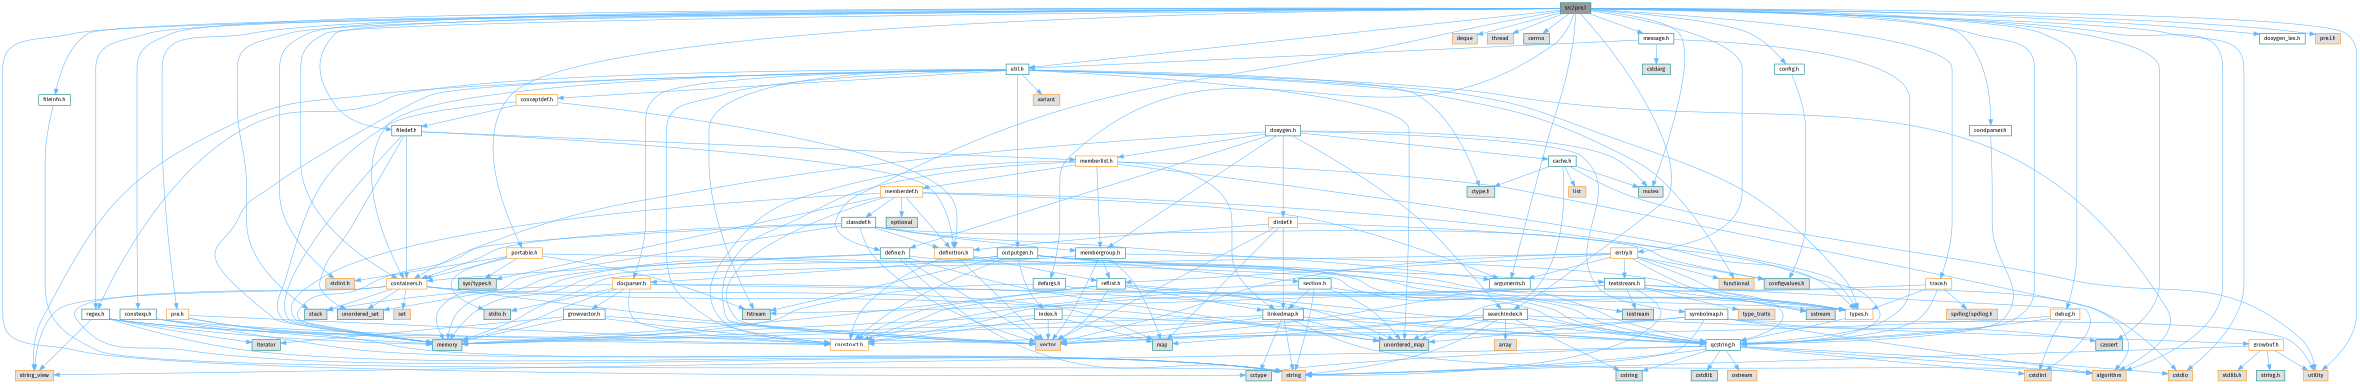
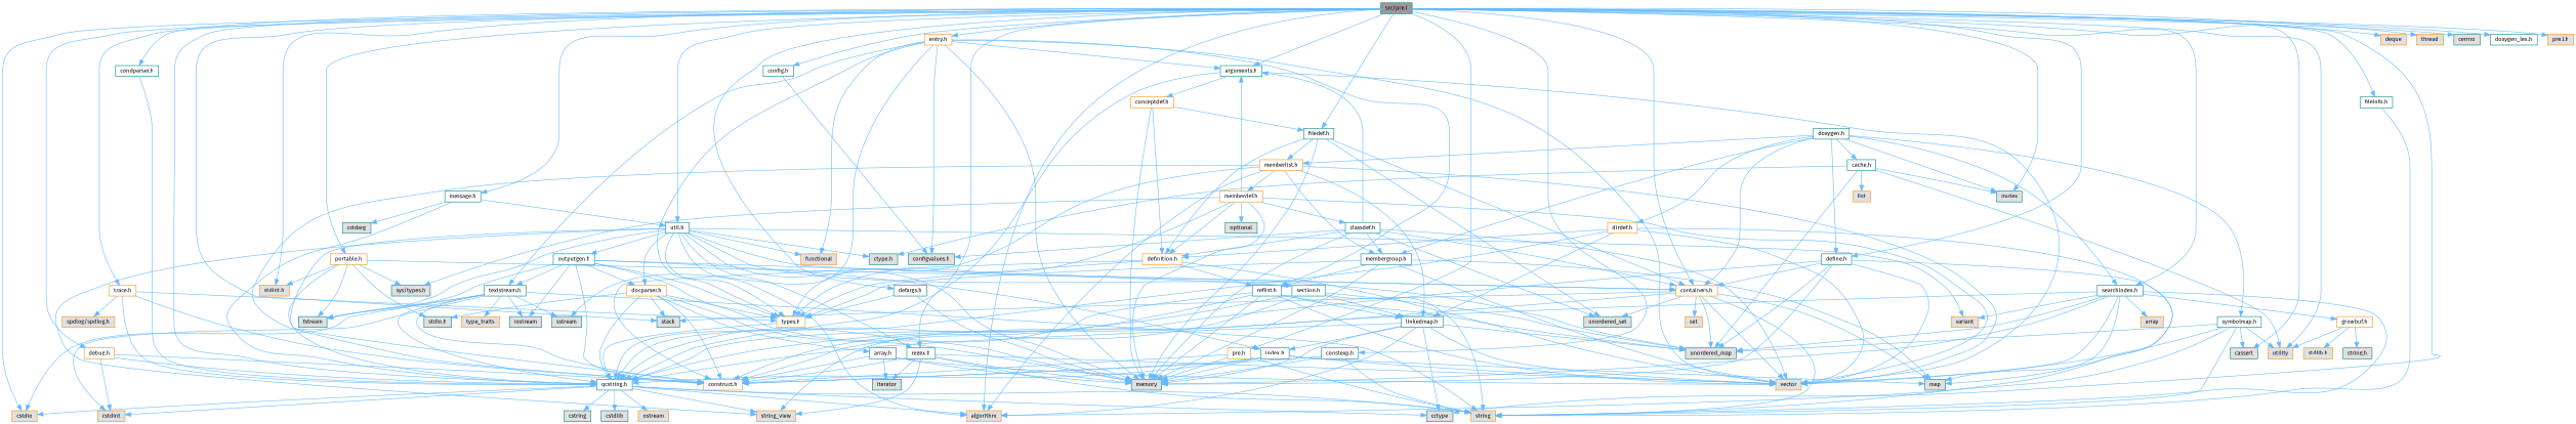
  digraph {
    fontname="Fira Sans"
    node [color=teal fillcolor="#E0E0E0" fontname="Fira Sans" fontsize=10 shape=box style=filled]
    edge [color=steelblue1 fontname="Fira Sans" fontsize=10 labelfontname=Helvetica labelfontsize=10 style=solid]
    n1 [fillcolor=grey60 fontcolor=black height=0.2 label="src/pre.l" width=0.4]
    n2 [color=darkorange height=0.2 label="stdint.h" width=0.4]
    n3 [height=0.2 label=mutex width=0.4]
    n4 [color=darkorange fillcolor=white height=0.2 label="containers.h" width=0.4]
    n5 [height=0.2 label=stack width=0.4]
    n6 [fillcolor=white height=0.2 label="qcstring.h" width=0.4]
    n7 [color=darkorange height=0.2 label=algorithm width=0.4]
    n8 [height=0.2 label=cctype width=0.4]
    n9 [color=darkorange height=0.2 label=cstdio width=0.4]
    n10 [fillcolor=white height=0.2 label="arguments.h" width=0.4]
    n11 [fillcolor=white height=0.2 label="define.h" width=0.4]
    n12 [color=darkorange height=0.2 label=utility width=0.4]
    n13 [height=0.2 label=cassert width=0.4]
    n14 [color=darkorange height=0.2 label=deque width=0.4]
    n15 [color=darkorange height=0.2 label=thread width=0.4]
    n16 [height=0.2 label=cerrno width=0.4]
    n17 [color=darkorange fillcolor=white height=0.2 label="pre.h" width=0.4]
    n18 [fillcolor=white height=0.2 label="constexp.h" width=0.4]
    n19 [fillcolor=white height=0.2 label="message.h" width=0.4]
    n20 [fillcolor=white height=0.2 label="util.h" width=0.4]
    n21 [fillcolor=white height=0.2 label="regex.h" width=0.4]
    n22 [fillcolor=white height=0.2 label="filedef.h" width=0.4]
    n23 [fillcolor=white height=0.2 label="defargs.h" width=0.4]
    n24 [color=darkorange fillcolor=white height=0.2 label="debug.h" width=0.4]
    n25 [color=darkorange fillcolor=white height=0.2 label="portable.h" width=0.4]
    n26 [color=darkorange fillcolor=white height=0.2 label="entry.h" width=0.4]
    n27 [fillcolor=white height=0.2 label="condparser.h" width=0.4]
    n28 [fillcolor=white height=0.2 label="config.h" width=0.4]
    n29 [fillcolor=white height=0.2 label="fileinfo.h" width=0.4]
    n30 [color=darkorange fillcolor=white height=0.2 label="trace.h" width=0.4]
    n31 [fillcolor=white height=0.2 label="doxygen_lex.h" width=0.4]
    n32 [color=darkorange height=0.2 label="pre.l.h" width=0.4]
    n33 [fillcolor=white height=0.2 label="searchindex.h" width=0.4]
    n34 [fillcolor=white height=0.2 label="doxygen.h" width=0.4]
    n35 [fillcolor=white height=0.2 label="membergroup.h" width=0.4]
    n36 [color=darkorange fillcolor=white height=0.2 label="dirdef.h" width=0.4]
    n37 [color=darkorange fillcolor=white height=0.2 label="memberlist.h" width=0.4]
    n38 [fillcolor=white height=0.2 label="cache.h" width=0.4]
    n39 [fillcolor=white height=0.2 label="symbolmap.h" width=0.4]
    n40 [color=darkorange height=0.2 label=vector width=0.4]
    n41 [color=darkorange height=0.2 label=string width=0.4]
    n42 [color=darkorange height=0.2 label=string_view width=0.4]
    n43 [color=darkorange height=0.2 label=set width=0.4]
    n44 [height=0.2 label=map width=0.4]
    n45 [height=0.2 label=unordered_set width=0.4]
    n46 [height=0.2 label=unordered_map width=0.4]
    n47 [height=0.2 label=cstring width=0.4]
    n48 [height=0.2 label=cstdlib width=0.4]
    n49 [color=darkorange height=0.2 label=cstdint width=0.4]
    n50 [color=darkorange height=0.2 label=ostream width=0.4]
    n51 [height=0.2 label=memory width=0.4]
    n52 [color=darkorange fillcolor=white height=0.2 label="construct.h" width=0.4]
    n53 [height=0.2 label=cstdarg width=0.4]
    n54 [color=darkorange fillcolor=white height=0.2 label="types.h" width=0.4]
    n55 [height=0.2 label="ctype.h" width=0.4]
    n56 [color=darkorange height=0.2 label=variant width=0.4]
    n57 [color=darkorange height=0.2 label=functional width=0.4]
    n58 [height=0.2 label=fstream width=0.4]
    n59 [color=darkorange fillcolor=white height=0.2 label="docparser.h" width=0.4]
    n60 [fillcolor=white height=0.2 label="outputgen.h" width=0.4]
    n61 [color=darkorange fillcolor=white height=0.2 label="conceptdef.h" width=0.4]
    n62 [height=0.2 label=iterator width=0.4]
    n63 [color=darkorange fillcolor=white height=0.2 label="definition.h" width=0.4]
    n64 [height=0.2 label="sys/types.h" width=0.4]
    n65 [height=0.2 label="stdio.h" width=0.4]
    n66 [fillcolor=white height=0.2 label="reflist.h" width=0.4]
    n67 [height=0.2 label="configvalues.h" width=0.4]
    n68 [fillcolor=white height=0.2 label="textstream.h" width=0.4]
    n69 [height=0.2 label=sstream width=0.4]
    n70 [color=darkorange height=0.2 label="spdlog/spdlog.h" width=0.4]
    n71 [fillcolor=white height=0.2 label="linkedmap.h" width=0.4]
    n72 [color=darkorange fillcolor=white height=0.2 label="memberdef.h" width=0.4]
    n73 [color=darkorange height=0.2 label=list width=0.4]
    n74 [color=darkorange height=0.2 label=array width=0.4]
    n75 [color=darkorange fillcolor=white height=0.2 label="growbuf.h" width=0.4]
    n76 [height=0.2 label=optional width=0.4]
    n77 [fillcolor=white height=0.2 label="classdef.h" width=0.4]
    n78 [color=darkorange height=0.2 label="stdlib.h" width=0.4]
    n79 [height=0.2 label="string.h" width=0.4]
-   n80 [fillcolor=white height=0.2 label="growvector.h" width=0.4]
+   n80 [fillcolor=white height=0.2 label="array.h" width=0.4]
    n81 [height=0.2 label=iostream width=0.4]
    n82 [fillcolor=white height=0.2 label="index.h" width=0.4]
    n83 [fillcolor=white height=0.2 label="section.h" width=0.4]
    n84 [color=darkorange height=0.2 label=type_traits width=0.4]
    n1 -> n2
    n1 -> n3
    n1 -> n4
    n1 -> n5
    n1 -> n6
    n1 -> n7
    n1 -> n8
    n1 -> n9
    n1 -> n10
    n1 -> n11
    n1 -> n12
    n1 -> n13
    n1 -> n14
    n1 -> n15
    n1 -> n16
    n1 -> n17
    n1 -> n18
    n1 -> n19
    n1 -> n20
    n1 -> n21
    n1 -> n22
    n1 -> n23
    n1 -> n24
    n1 -> n25
    n1 -> n26
    n1 -> n27
    n1 -> n28
    n1 -> n29
    n1 -> n30
    n1 -> n31
    n1 -> n32
    n1 -> n33
    n4 -> n5
    n4 -> n40
    n4 -> n41
    n4 -> n42
    n4 -> n43
    n4 -> n44
    n4 -> n45
    n4 -> n46
    n6 -> n7
    n6 -> n8
    n6 -> n9
    n6 -> n41
    n6 -> n42
    n6 -> n47
    n6 -> n48
    n6 -> n49
    n6 -> n50
    n10 -> n6
    n10 -> n40
    n11 -> n4
    n11 -> n6
    n11 -> n40
    n11 -> n41
    n11 -> n46
    n11 -> n51
    n17 -> n41
    n17 -> n51
    n17 -> n52
    n18 -> n41
    n18 -> n51
    n18 -> n52
    n19 -> n6
    n19 -> n20
    n19 -> n53
    n20 -> n4
    n20 -> n7
    n20 -> n21
    n20 -> n42
    n20 -> n46
    n20 -> n51
    n20 -> n52
    n20 -> n54
    n20 -> n55
    n20 -> n56
    n20 -> n57
    n20 -> n58
    n20 -> n59
    n20 -> n60
-   n20 -> n61
+   n10 -> n61
    n21 -> n40
    n21 -> n41
    n21 -> n42
    n21 -> n51
    n21 -> n52
    n21 -> n62
    n22 -> n4
    n22 -> n37
    n22 -> n45
    n22 -> n51
    n22 -> n63
    n23 -> n51
    n23 -> n54
    n24 -> n6
    n24 -> n49
    n24 -> n52
    n25 -> n2
    n25 -> n4
    n25 -> n6
    n25 -> n58
    n25 -> n64
    n25 -> n65
    n26 -> n10
    n26 -> n40
    n26 -> n51
    n26 -> n54
    n26 -> n57
    n26 -> n66
    n26 -> n67
    n26 -> n68
    n26 -> n69
    n27 -> n6
    n28 -> n67
    n29 -> n41
    n30 -> n6
    n30 -> n52
    n30 -> n54
    n30 -> n70
    n33 -> n6
    n33 -> n40
    n33 -> n41
    n33 -> n44
    n33 -> n46
    n33 -> n51
-   n33 -> n47
+   n33 -> n56
    n33 -> n74
    n33 -> n75
    n34 -> n3
    n34 -> n4
    n34 -> n11
    n34 -> n33
    n34 -> n35
    n34 -> n36
    n34 -> n37
    n34 -> n38
    n34 -> n39
    n35 -> n40
    n35 -> n44
    n35 -> n51
    n35 -> n54
    n35 -> n66
    n36 -> n6
    n36 -> n40
    n36 -> n44
    n36 -> n63
    n36 -> n71
    n37 -> n7
    n37 -> n35
    n37 -> n40
    n37 -> n52
    n37 -> n54
    n37 -> n71
    n37 -> n72
    n38 -> n3
    n38 -> n12
    n38 -> n46
    n38 -> n55
    n38 -> n73
    n39 -> n7
    n39 -> n12
    n39 -> n13
    n39 -> n40
    n39 -> n41
    n39 -> n46
    n54 -> n6
    n59 -> n5
    n59 -> n6
    n59 -> n51
    n59 -> n52
    n59 -> n54
    n59 -> n65
    n59 -> n80
    n60 -> n51
    n60 -> n52
    n60 -> n54
    n60 -> n58
    n60 -> n59
    n60 -> n68
    n60 -> n81
    n60 -> n82
    n60 -> n83
    n61 -> n22
    n61 -> n51
    n61 -> n63
    n63 -> n40
    n63 -> n52
    n63 -> n54
    n63 -> n66
    n66 -> n6
    n66 -> n40
    n66 -> n46
    n66 -> n51
    n66 -> n52
    n66 -> n71
    n68 -> n6
    n68 -> n9
    n68 -> n41
    n68 -> n49
    n68 -> n52
    n68 -> n58
    n68 -> n69
    n68 -> n81
    n68 -> n84
    n71 -> n6
    n71 -> n7
    n71 -> n8
    n71 -> n40
-   n71 -> n41
+   n71 -> n82
    n71 -> n46
    n71 -> n51
    n72 -> n10
    n72 -> n40
    n72 -> n51
    n72 -> n54
    n72 -> n63
    n72 -> n64
    n72 -> n76
    n72 -> n77
    n75 -> n12
-   n75 -> n41
    n75 -> n78
    n75 -> n79
    n77 -> n4
    n77 -> n10
    n77 -> n35
    n77 -> n40
    n77 -> n45
    n77 -> n51
    n77 -> n63
    n77 -> n67
    n80 -> n40
    n80 -> n51
    n80 -> n52
    n80 -> n62
    n82 -> n6
    n82 -> n40
    n82 -> n44
    n82 -> n51
    n82 -> n52
    n83 -> n6
    n83 -> n41
    n83 -> n46
    n83 -> n52
    n83 -> n71
  }
